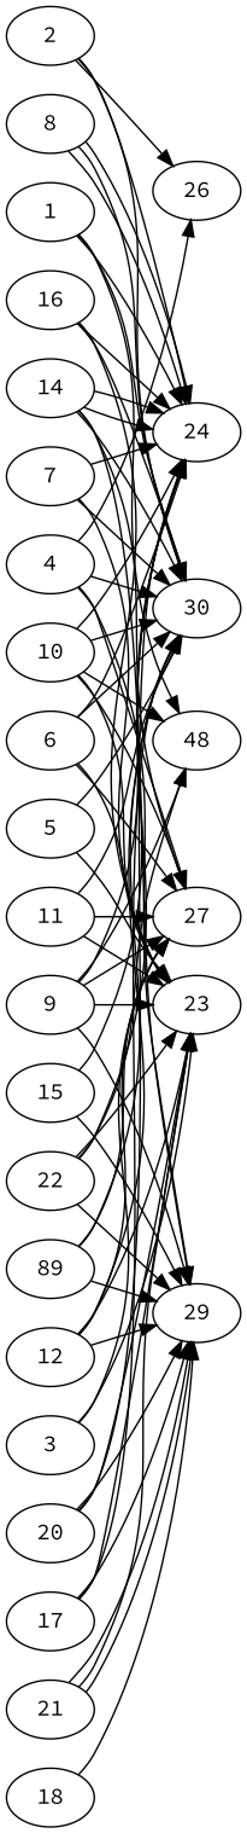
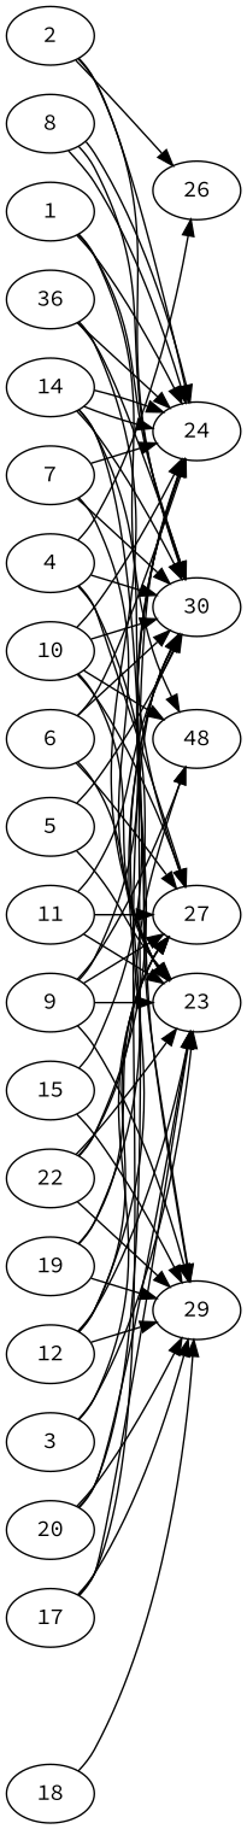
  digraph {
    fontname="Source Code Pro"
    rankdir=LR
    node [alpha=0.05 fontname="Source Code Pro"]
    edge [fontname="Source Code Pro"]
    1 [expect_size=45597696]
    24 [alpha=0.13 expect_size=32321536]
    n3 [alpha=0.00 expect_size=41102336 label=48]
    30 [expect_size=19870720]
    2 [alpha=0.02 expect_size=33162240]
    26 [alpha=0.16 expect_size=52159488]
    3 [alpha=0.15 expect_size=13246464]
    23 [alpha=0.10 expect_size=7395328]
    27 [alpha=0.15 expect_size=29331456]
    4 [alpha=0.04 expect_size=28933120]
    29 [alpha=0.03 expect_size=47030272]
    5 [alpha=0.15 expect_size=9652224]
    6 [alpha=0.13 expect_size=36174848]
    7 [alpha=0.16 expect_size=8343552]
    8 [alpha=0.20 expect_size=19044352]
    9 [alpha=0.01 expect_size=45985792]
    10 [alpha=0.12 expect_size=52163584]
    11 [alpha=0.14 expect_size=48364544]
    12 [alpha=0.08 expect_size=11799552]
    14 [alpha=0.01 expect_size=50908160]
    15 [alpha=0.08 expect_size=12037120]
-   16 [alpha=0.10 expect_size=46375936]
+   16 [alpha=0.10 expect_size=46375936 label=36]
    17 [expect_size=30718976]
    18 [alpha=0.03 expect_size=20970496]
-   19 [alpha=0.08 expect_size=20174848 label=89]
+   19 [alpha=0.08 expect_size=20174848]
    20 [alpha=0.09 expect_size=21462016]
-   21 [alpha=0.07 expect_size=49478656]
    22 [alpha=0.17 expect_size=34549760]
    1 -> 24
    1 -> n3
    1 -> 30
    2 -> 24
    2 -> 30
    2 -> 26
    3 -> 23
    3 -> 27
    4 -> 30
    4 -> 26
    4 -> 27
    4 -> 29
    5 -> 30
    5 -> 23
    6 -> 24
    6 -> 30
    6 -> 23
    6 -> 27
    7 -> 24
    7 -> 30
    7 -> 23
    8 -> 24
    8 -> 24
    8 -> 30
    9 -> 24
    9 -> n3
    9 -> 23
    9 -> 27
    9 -> 29
    10 -> 24
    10 -> n3
    10 -> 30
    10 -> 23
    10 -> 27
    11 -> 30
    11 -> 23
    11 -> 27
    12 -> 30
    12 -> 23
    12 -> 27
    12 -> 29
    14 -> 24
    14 -> 24
    14 -> 30
    14 -> 27
    14 -> 29
    15 -> 24
    15 -> 29
    16 -> 24
    16 -> 30
    16 -> 23
    17 -> 30
    17 -> 23
    17 -> 29
    18 -> 29
    19 -> 30
    19 -> 27
    19 -> 29
    20 -> 24
    20 -> 23
    20 -> 29
-   21 -> 23
-   21 -> 29
-   21 -> 29
    22 -> 24
    22 -> n3
    22 -> 23
    22 -> 29
  }
